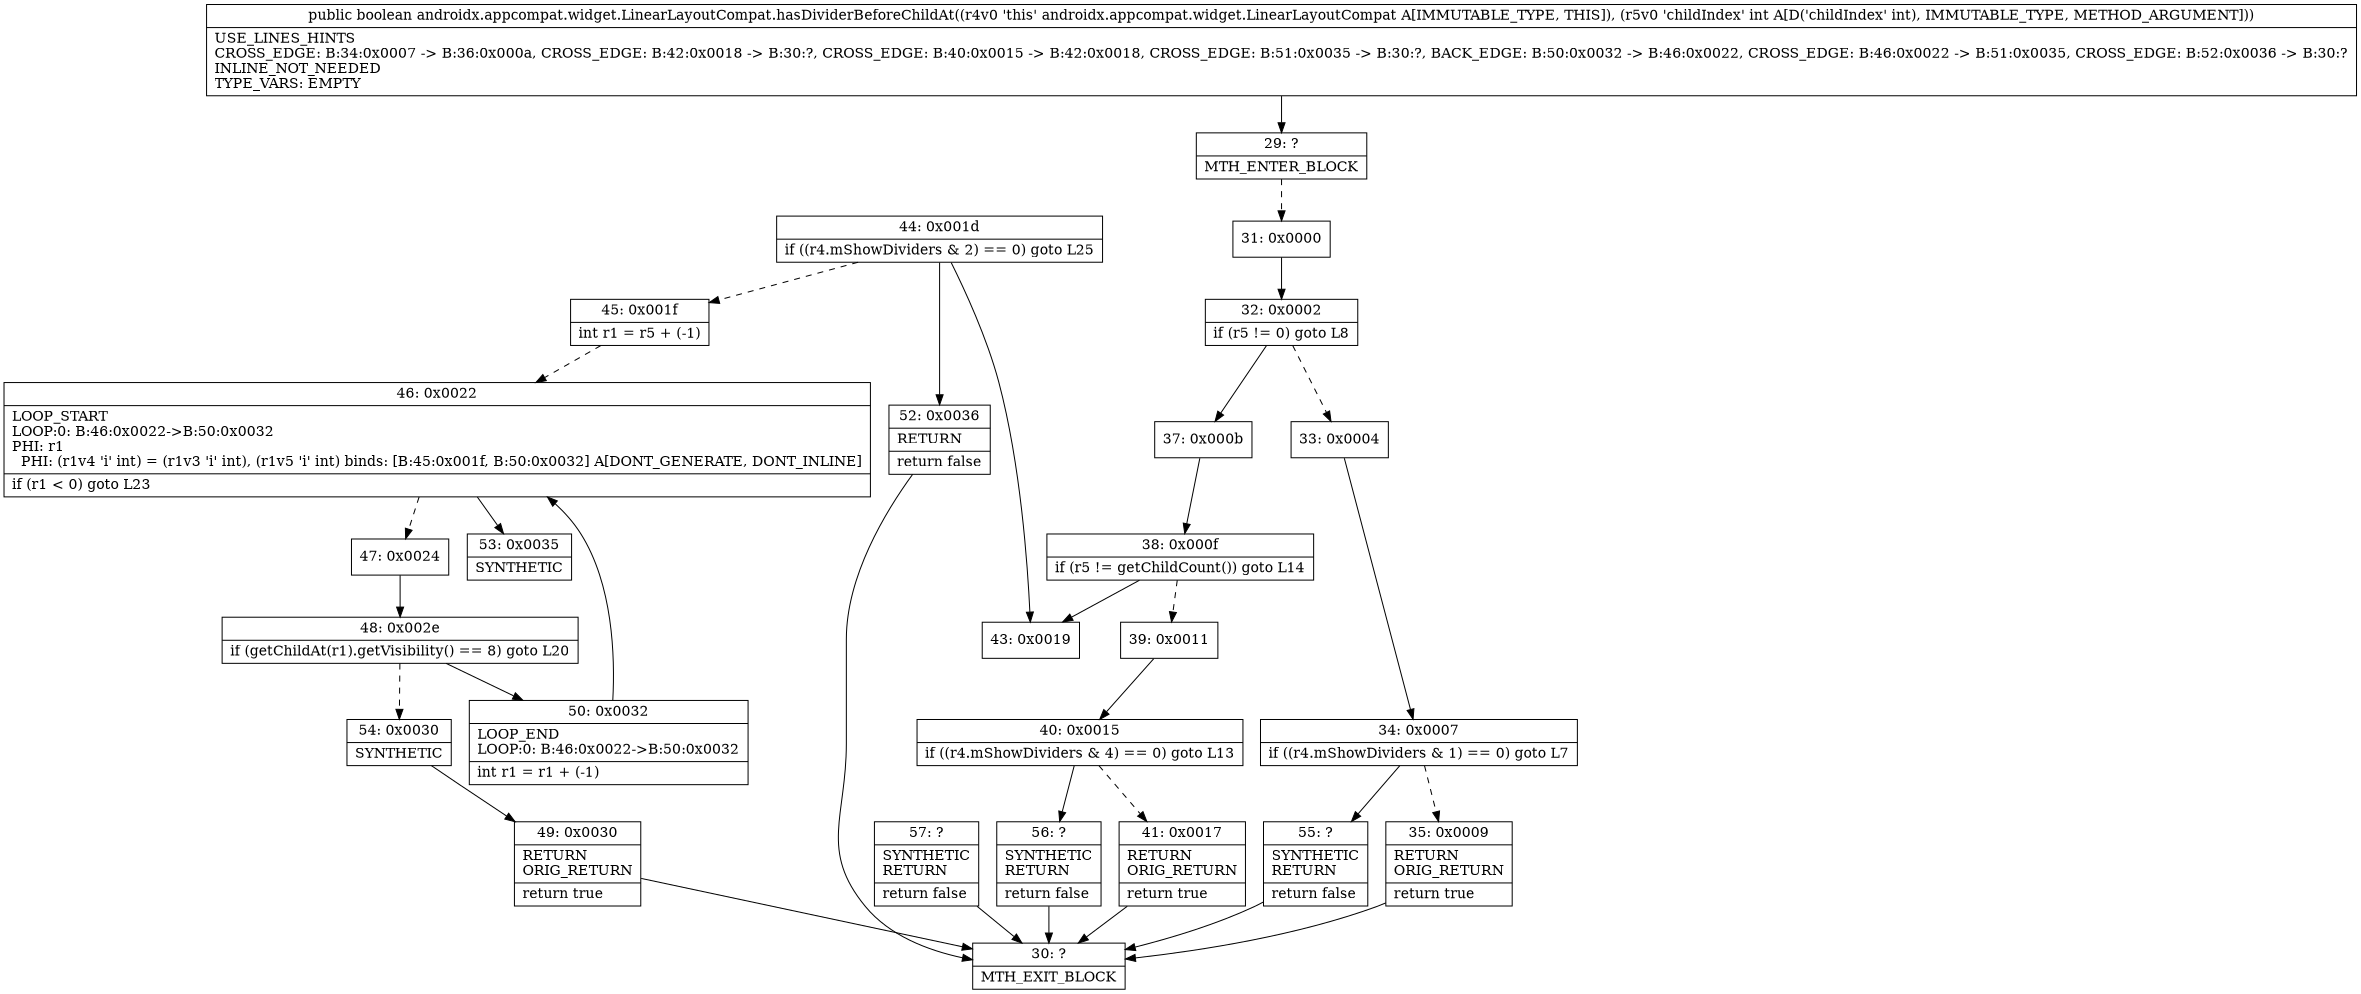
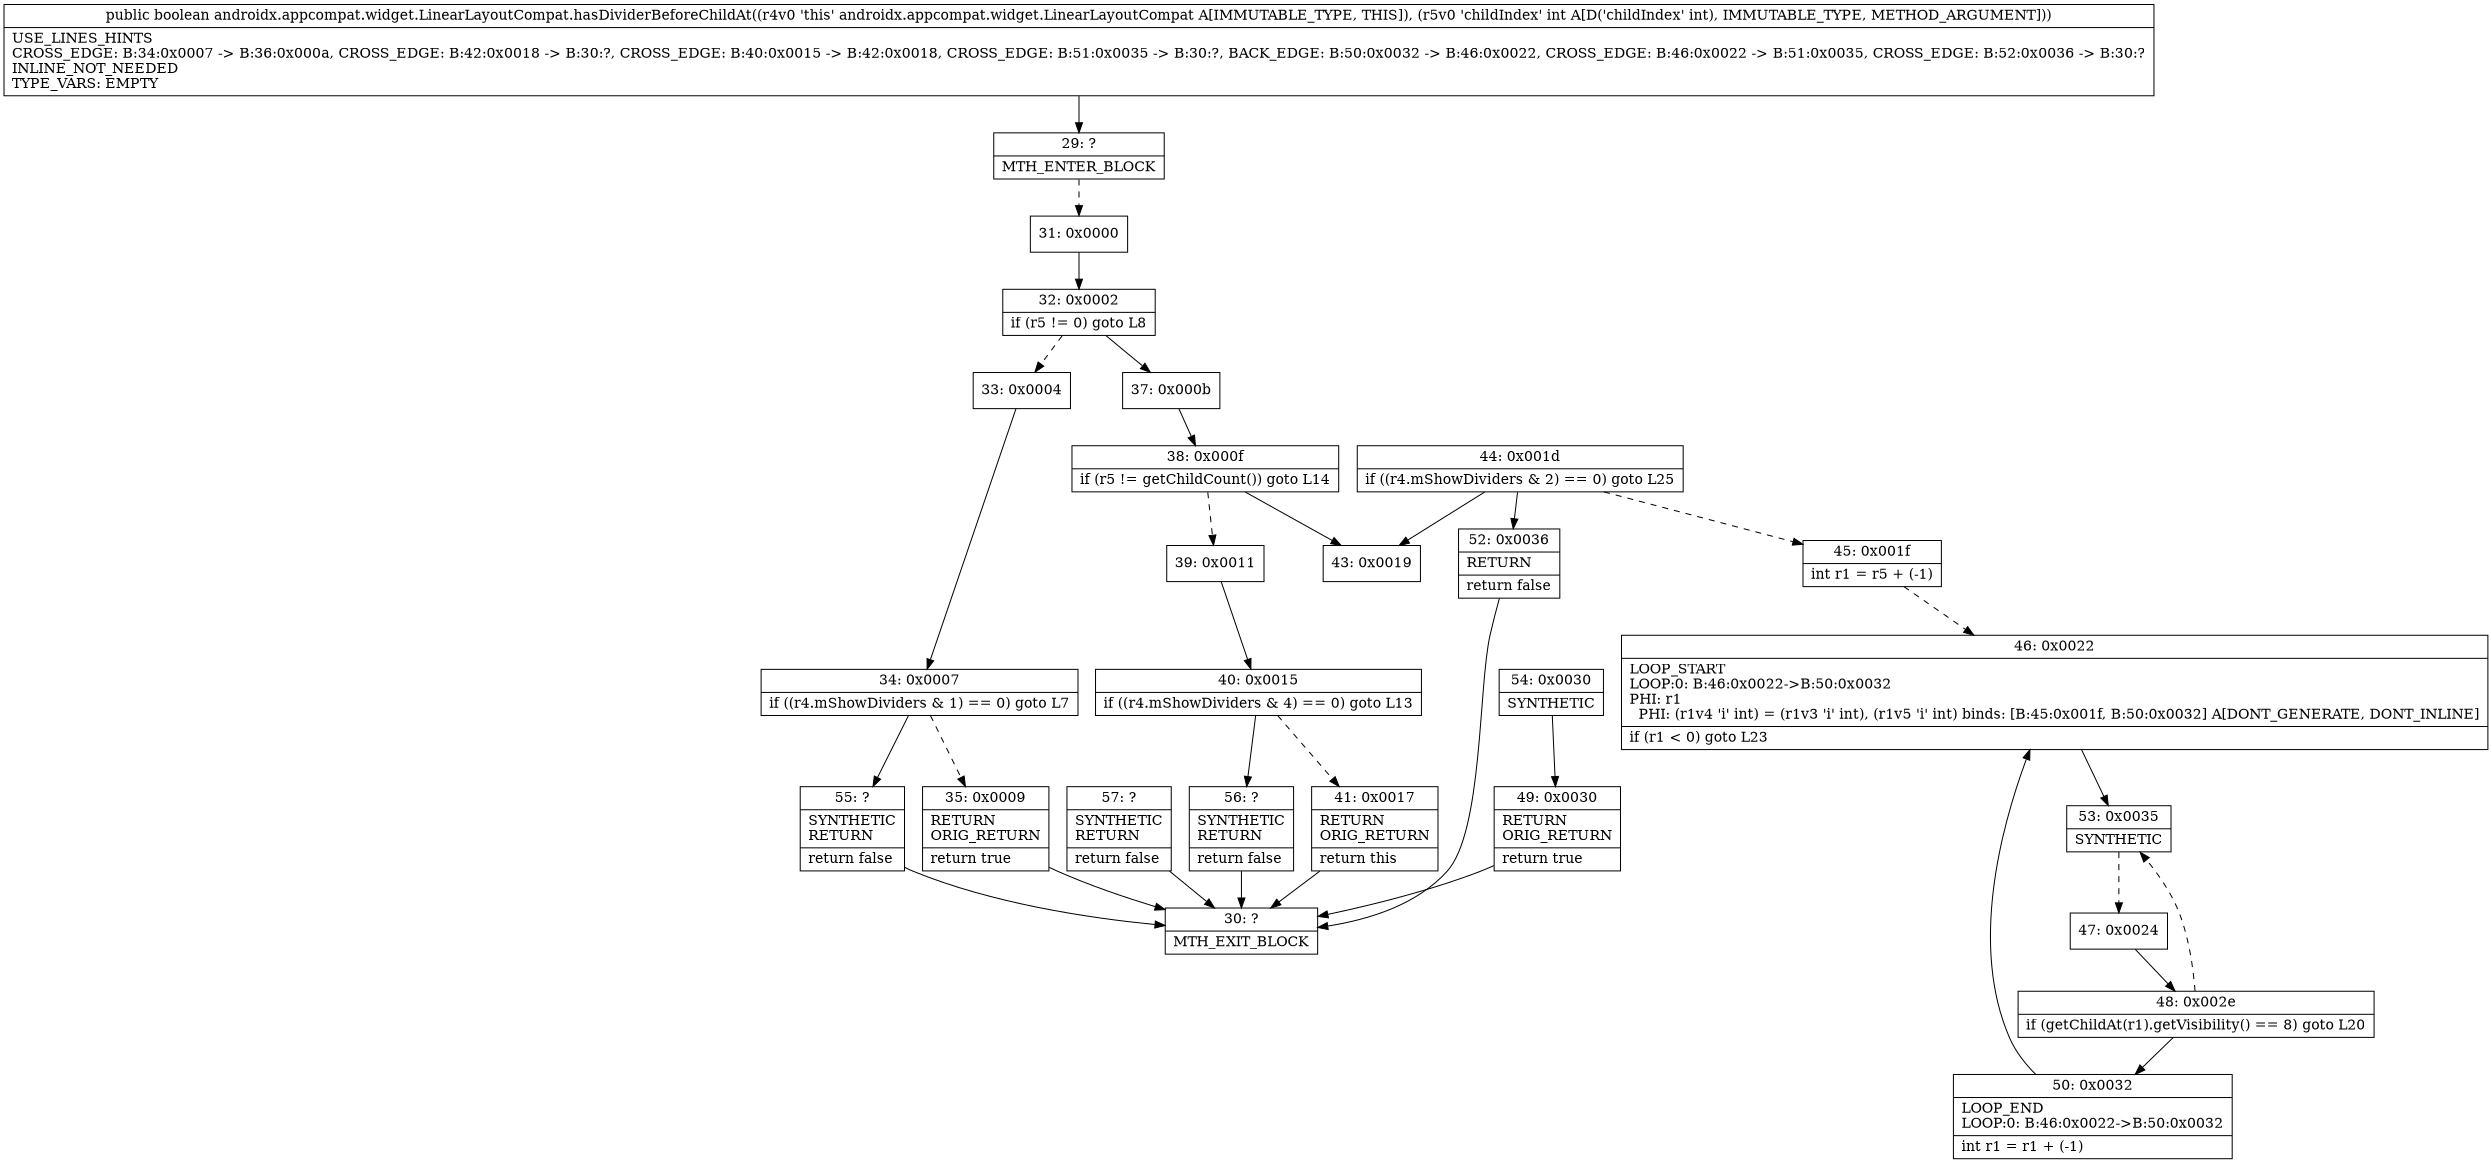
  digraph {
    node [shape=record]
    n1 [label="{29\:\ ?|MTH_ENTER_BLOCK\l}"]
    n2 [label="{31\:\ 0x0000}"]
    n3 [label="{32\:\ 0x0002|if (r5 != 0) goto L8\l}"]
    n4 [label="{33\:\ 0x0004}"]
    n5 [label="{37\:\ 0x000b}"]
    n6 [label="{34\:\ 0x0007|if ((r4.mShowDividers & 1) == 0) goto L7\l}"]
    n7 [label="{38\:\ 0x000f|if (r5 != getChildCount()) goto L14\l}"]
    n8 [label="{35\:\ 0x0009|RETURN\lORIG_RETURN\l|return true\l}"]
    n9 [label="{55\:\ ?|SYNTHETIC\lRETURN\l|return false\l}"]
    n10 [label="{30\:\ ?|MTH_EXIT_BLOCK\l}"]
    n11 [label="{39\:\ 0x0011}"]
    n12 [label="{43\:\ 0x0019}"]
    n13 [label="{40\:\ 0x0015|if ((r4.mShowDividers & 4) == 0) goto L13\l}"]
-   n14 [label="{41\:\ 0x0017|RETURN\lORIG_RETURN\l|return true\l}"]
+   n14 [label="{41\:\ 0x0017|RETURN\lORIG_RETURN\l|return this\l}"]
    n15 [label="{56\:\ ?|SYNTHETIC\lRETURN\l|return false\l}"]
    n16 [label="{44\:\ 0x001d|if ((r4.mShowDividers & 2) == 0) goto L25\l}"]
    n17 [label="{45\:\ 0x001f|int r1 = r5 + (\-1)\l}"]
    n18 [label="{52\:\ 0x0036|RETURN\l|return false\l}"]
    n19 [label="{46\:\ 0x0022|LOOP_START\lLOOP:0: B:46:0x0022\-\>B:50:0x0032\lPHI: r1 \l  PHI: (r1v4 'i' int) = (r1v3 'i' int), (r1v5 'i' int) binds: [B:45:0x001f, B:50:0x0032] A[DONT_GENERATE, DONT_INLINE]\l|if (r1 \< 0) goto L23\l}"]
    n20 [label="{47\:\ 0x0024}"]
    n21 [label="{53\:\ 0x0035|SYNTHETIC\l}"]
    n22 [label="{48\:\ 0x002e|if (getChildAt(r1).getVisibility() == 8) goto L20\l}"]
    n23 [label="{50\:\ 0x0032|LOOP_END\lLOOP:0: B:46:0x0022\-\>B:50:0x0032\l|int r1 = r1 + (\-1)\l}"]
    n24 [label="{54\:\ 0x0030|SYNTHETIC\l}"]
    n25 [label="{49\:\ 0x0030|RETURN\lORIG_RETURN\l|return true\l}"]
    n26 [label="{57\:\ ?|SYNTHETIC\lRETURN\l|return false\l}"]
    n27 [label="{public boolean androidx.appcompat.widget.LinearLayoutCompat.hasDividerBeforeChildAt((r4v0 'this' androidx.appcompat.widget.LinearLayoutCompat A[IMMUTABLE_TYPE, THIS]), (r5v0 'childIndex' int A[D('childIndex' int), IMMUTABLE_TYPE, METHOD_ARGUMENT]))  | USE_LINES_HINTS\lCROSS_EDGE: B:34:0x0007 \-\> B:36:0x000a, CROSS_EDGE: B:42:0x0018 \-\> B:30:?, CROSS_EDGE: B:40:0x0015 \-\> B:42:0x0018, CROSS_EDGE: B:51:0x0035 \-\> B:30:?, BACK_EDGE: B:50:0x0032 \-\> B:46:0x0022, CROSS_EDGE: B:46:0x0022 \-\> B:51:0x0035, CROSS_EDGE: B:52:0x0036 \-\> B:30:?\lINLINE_NOT_NEEDED\lTYPE_VARS: EMPTY\l}"]
    n1 -> n2 [style=dashed]
    n2 -> n3
    n3 -> n4 [style=dashed]
    n3 -> n5
    n4 -> n6
    n5 -> n7
    n6 -> n8 [style=dashed]
    n6 -> n9
    n7 -> n11 [style=dashed]
    n7 -> n12
    n8 -> n10
    n9 -> n10
    n11 -> n13
    n13 -> n14 [style=dashed]
    n13 -> n15
    n14 -> n10
    n15 -> n10
    n16 -> n12
    n16 -> n17 [style=dashed]
    n16 -> n18
    n17 -> n19 [style=dashed]
    n18 -> n10
-   n19 -> n20 [style=dashed]
+   n21 -> n20 [style=dashed]
    n19 -> n21
    n20 -> n22
    n22 -> n23
-   n22 -> n24 [style=dashed]
+   n22 -> n21 [style=dashed]
    n23 -> n19
    n24 -> n25
    n25 -> n10
    n26 -> n10
    n27 -> n1
  }
